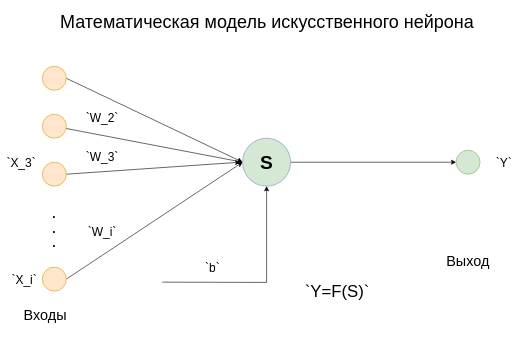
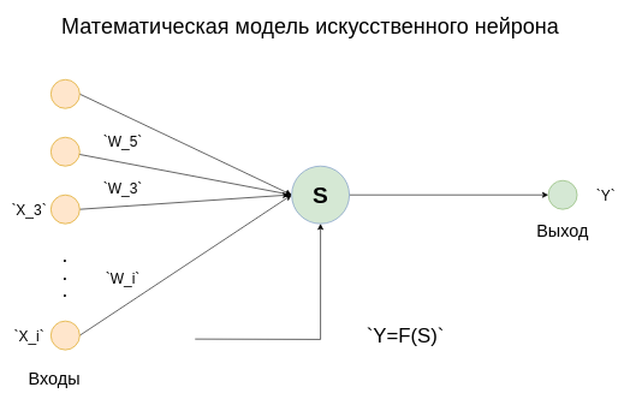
  <mxCell id="0" />
  <mxCell id="1" parent="0" />
  <mxCell id="2" style="rounded=0;orthogonalLoop=1;jettySize=auto;html=1;exitX=1;exitY=0.5;exitDx=0;exitDy=0;entryX=0;entryY=0.5;entryDx=0;entryDy=0;" edge="1" parent="1" source="3" target="14"><mxGeometry relative="1" as="geometry" /></mxCell>
  <mxCell id="3" value="" style="ellipse;whiteSpace=wrap;html=1;aspect=fixed;fillColor=#ffe6cc;strokeColor=#d79b00;" vertex="1" parent="1"><mxGeometry x="70" y="110" width="40" height="40" as="geometry" /></mxCell>
  <mxCell id="4" style="rounded=0;orthogonalLoop=1;jettySize=auto;html=1;entryX=0;entryY=0.5;entryDx=0;entryDy=0;" edge="1" parent="1" source="5" target="14"><mxGeometry relative="1" as="geometry"><mxPoint x="400" y="270" as="targetPoint" /></mxGeometry></mxCell>
  <mxCell id="5" value="" style="ellipse;whiteSpace=wrap;html=1;aspect=fixed;fillColor=#ffe6cc;strokeColor=#d79b00;" vertex="1" parent="1"><mxGeometry x="70" y="190" width="40" height="40" as="geometry" /></mxCell>
  <mxCell id="6" style="edgeStyle=none;rounded=0;orthogonalLoop=1;jettySize=auto;html=1;exitX=1;exitY=0.5;exitDx=0;exitDy=0;" edge="1" parent="1" source="7"><mxGeometry relative="1" as="geometry"><mxPoint x="400" y="270" as="targetPoint" /></mxGeometry></mxCell>
  <mxCell id="7" value="" style="ellipse;whiteSpace=wrap;html=1;aspect=fixed;fillColor=#ffe6cc;strokeColor=#d79b00;" vertex="1" parent="1"><mxGeometry x="70" y="270" width="40" height="40" as="geometry" /></mxCell>
- <mxCell id="8" value="`X_3`" style="text;html=1;align=center;verticalAlign=middle;whiteSpace=wrap;rounded=0;fontSize=20;" vertex="1" parent="1"><mxGeometry x="15" y="255" width="40" height="30" as="geometry" /></mxCell>
+ <mxCell id="8" value="`X_3`" style="text;html=1;align=center;verticalAlign=middle;whiteSpace=wrap;rounded=0;fontSize=20;" vertex="1" parent="1"><mxGeometry x="20" y="275" width="40" height="30" as="geometry" /></mxCell>
  <mxCell id="9" style="edgeStyle=none;rounded=0;orthogonalLoop=1;jettySize=auto;html=1;exitX=1;exitY=0.5;exitDx=0;exitDy=0;entryX=0;entryY=0.5;entryDx=0;entryDy=0;" edge="1" parent="1" source="10" target="14"><mxGeometry relative="1" as="geometry" /></mxCell>
  <mxCell id="10" value="" style="ellipse;whiteSpace=wrap;html=1;aspect=fixed;fillColor=#ffe6cc;strokeColor=#d79b00;" vertex="1" parent="1"><mxGeometry x="70" y="445" width="40" height="40" as="geometry" /></mxCell>
  <mxCell id="11" value="`X_i`" style="text;html=1;align=center;verticalAlign=middle;whiteSpace=wrap;rounded=0;fontSize=20;" vertex="1" parent="1"><mxGeometry x="20" y="450" width="40" height="30" as="geometry" /></mxCell>
  <mxCell id="12" value=".&lt;div&gt;.&lt;/div&gt;&lt;div&gt;.&lt;/div&gt;" style="text;html=1;align=center;verticalAlign=middle;whiteSpace=wrap;rounded=0;fontStyle=1;fontSize=20;" vertex="1" parent="1"><mxGeometry x="60" y="360" width="60" height="40" as="geometry" /></mxCell>
  <mxCell id="13" style="edgeStyle=none;rounded=0;orthogonalLoop=1;jettySize=auto;html=1;exitX=1;exitY=0.5;exitDx=0;exitDy=0;entryX=0;entryY=0.5;entryDx=0;entryDy=0;" edge="1" parent="1" source="14" target="22"><mxGeometry relative="1" as="geometry" /></mxCell>
  <mxCell id="14" value="S" style="ellipse;whiteSpace=wrap;html=1;aspect=fixed;fillColor=#d5e8d4;strokeColor=#6c8ebf;fontStyle=1;fontSize=32;" vertex="1" parent="1"><mxGeometry x="404" y="230" width="80" height="80" as="geometry" /></mxCell>
  <mxCell id="15" value="" style="endArrow=classic;html=1;rounded=0;edgeStyle=orthogonalEdgeStyle;entryX=0.5;entryY=1;entryDx=0;entryDy=0;" edge="1" parent="1" target="14"><mxGeometry width="50" height="50" relative="1" as="geometry"><mxPoint x="270" y="470" as="sourcePoint" /><mxPoint x="430" y="300" as="targetPoint" /></mxGeometry></mxCell>
  <mxCell id="16" value="&lt;font style=&quot;font-size: 24px;&quot;&gt;Входы&lt;/font&gt;" style="text;html=1;align=center;verticalAlign=middle;whiteSpace=wrap;rounded=0;fontStyle=0;fontSize=16;" vertex="1" parent="1"><mxGeometry x="25" y="510" width="100" height="30" as="geometry" /></mxCell>
- <mxCell id="17" value="`b`" style="text;html=1;align=center;verticalAlign=middle;whiteSpace=wrap;rounded=0;fontSize=20;" vertex="1" parent="1"><mxGeometry x="334" y="430" width="40" height="30" as="geometry" /></mxCell>
- <mxCell id="18" value="`W_2`" style="text;html=1;align=center;verticalAlign=middle;whiteSpace=wrap;rounded=0;fontSize=20;" vertex="1" parent="1"><mxGeometry x="150" y="180" width="40" height="30" as="geometry" /></mxCell>
+ <mxCell id="18" value="`W_5`" style="text;html=1;align=center;verticalAlign=middle;whiteSpace=wrap;rounded=0;fontSize=20;" vertex="1" parent="1"><mxGeometry x="150" y="180" width="40" height="30" as="geometry" /></mxCell>
  <mxCell id="19" value="`W_3`" style="text;html=1;align=center;verticalAlign=middle;whiteSpace=wrap;rounded=0;fontSize=20;" vertex="1" parent="1"><mxGeometry x="150" y="245" width="40" height="30" as="geometry" /></mxCell>
  <mxCell id="20" value="`W_i`" style="text;html=1;align=center;verticalAlign=middle;whiteSpace=wrap;rounded=0;fontSize=20;" vertex="1" parent="1"><mxGeometry x="150" y="370" width="40" height="30" as="geometry" /></mxCell>
  <mxCell id="21" style="edgeStyle=none;rounded=0;orthogonalLoop=1;jettySize=auto;html=1;exitX=0.5;exitY=1;exitDx=0;exitDy=0;" edge="1" parent="1" source="20" target="20"><mxGeometry relative="1" as="geometry" /></mxCell>
  <mxCell id="22" value="" style="ellipse;whiteSpace=wrap;html=1;aspect=fixed;fillColor=#d5e8d4;strokeColor=#82b366;" vertex="1" parent="1"><mxGeometry x="760" y="250" width="40" height="40" as="geometry" /></mxCell>
- <mxCell id="23" value="&lt;span style=&quot;font-size: 24px;&quot;&gt;Выход&lt;/span&gt;" style="text;html=1;align=center;verticalAlign=middle;whiteSpace=wrap;rounded=0;fontStyle=0;fontSize=16;" vertex="1" parent="1"><mxGeometry x="730" y="420" width="100" height="30" as="geometry" /></mxCell>
+ <mxCell id="23" value="&lt;span style=&quot;font-size: 24px;&quot;&gt;Выход&lt;/span&gt;" style="text;html=1;align=center;verticalAlign=middle;whiteSpace=wrap;rounded=0;fontStyle=0;fontSize=16;" vertex="1" parent="1"><mxGeometry x="730" y="305" width="100" height="30" as="geometry" /></mxCell>
  <mxCell id="24" value="`Y`" style="text;html=1;align=center;verticalAlign=middle;whiteSpace=wrap;rounded=0;fontSize=20;" vertex="1" parent="1"><mxGeometry x="820" y="255" width="40" height="30" as="geometry" /></mxCell>
- <mxCell id="25" value="`Y=F(S)`" style="text;html=1;align=center;verticalAlign=middle;whiteSpace=wrap;rounded=0;fontSize=28;" vertex="1" parent="1"><mxGeometry x="484" y="460" width="156" height="50" as="geometry" /></mxCell>
- <mxCell id="26" value="Математическая модель искусственного нейрона" style="text;html=1;align=center;verticalAlign=middle;whiteSpace=wrap;rounded=0;fontSize=30;" vertex="1" parent="1"><mxGeometry x="35" y="20" width="820" height="30" as="geometry" /></mxCell>
+ <mxCell id="25" value="`Y=F(S)`" style="text;html=1;align=center;verticalAlign=middle;whiteSpace=wrap;rounded=0;fontSize=28;" vertex="1" parent="1"><mxGeometry x="484" y="440" width="156" height="50" as="geometry" /></mxCell>
+ <mxCell id="26" value="Математическая модель искусственного нейрона" style="text;html=1;align=center;verticalAlign=middle;whiteSpace=wrap;rounded=0;fontSize=30;" vertex="1" parent="1"><mxGeometry x="20" y="20" width="820" height="30" as="geometry" /></mxCell>
